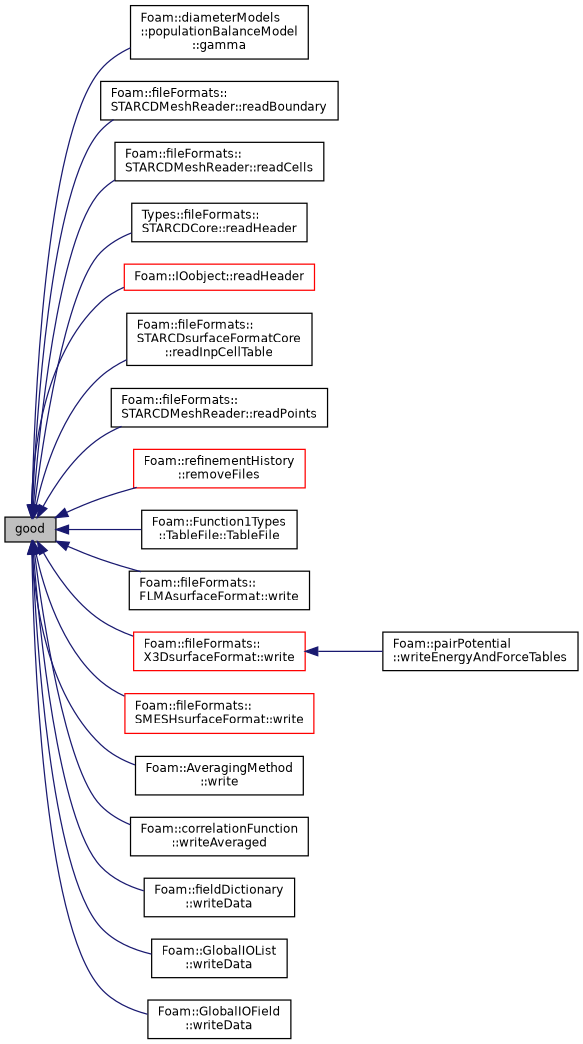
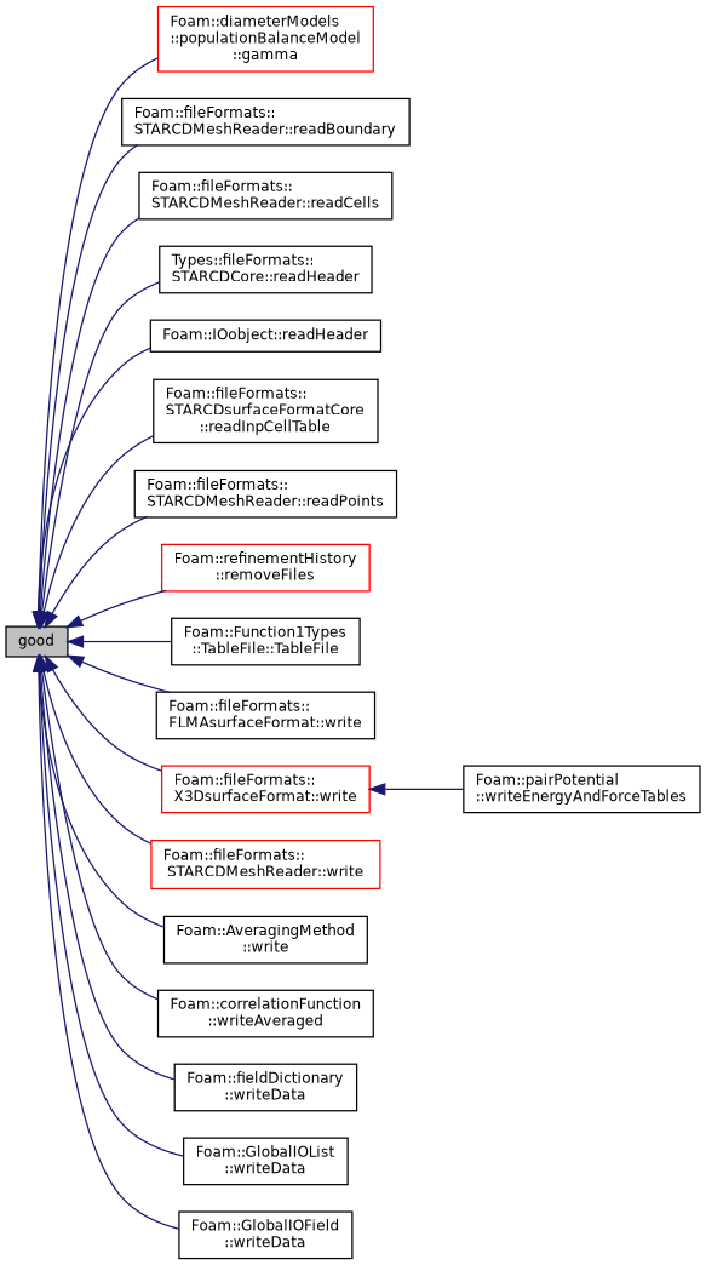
  digraph {
    rankdir=LR
    node [color=black fontname=Helvetica fontsize=10 shape=record]
    edge [color=midnightblue dir=back fontname=Helvetica fontsize=10 labelfontname=Helvetica labelfontsize=10 style=solid]
    n1 [fillcolor=grey75 fontcolor=black height=0.2 label=good style=filled width=0.4]
-   n2 [height=0.2 label="Foam::diameterModels\l::populationBalanceModel\l::gamma" width=0.4]
+   n2 [color=red height=0.2 label="Foam::diameterModels\l::populationBalanceModel\l::gamma" width=0.4]
    n3 [height=0.2 label="Foam::fileFormats::\lSTARCDMeshReader::readBoundary" width=0.4]
    n4 [height=0.2 label="Foam::fileFormats::\lSTARCDMeshReader::readCells" width=0.4]
    n5 [height=0.2 label="Types::fileFormats::\lSTARCDCore::readHeader" width=0.4]
-   n6 [color=red height=0.2 label="Foam::IOobject::readHeader" width=0.4]
+   n6 [height=0.2 label="Foam::IOobject::readHeader" width=0.4]
    n7 [height=0.2 label="Foam::fileFormats::\lSTARCDsurfaceFormatCore\l::readInpCellTable" width=0.4]
    n8 [height=0.2 label="Foam::fileFormats::\lSTARCDMeshReader::readPoints" width=0.4]
    n9 [color=red height=0.2 label="Foam::refinementHistory\l::removeFiles" width=0.4]
    n10 [height=0.2 label="Foam::Function1Types\l::TableFile::TableFile" width=0.4]
    n11 [height=0.2 label="Foam::fileFormats::\lFLMAsurfaceFormat::write" width=0.4]
    n12 [color=red height=0.2 label="Foam::fileFormats::\lX3DsurfaceFormat::write" width=0.4]
-   n13 [color=red height=0.2 label="Foam::fileFormats::\lSMESHsurfaceFormat::write" width=0.4]
+   n13 [color=red height=0.2 label="Foam::fileFormats::\lSTARCDMeshReader::write" width=0.4]
    n14 [height=0.2 label="Foam::AveragingMethod\l::write" width=0.4]
    n15 [height=0.2 label="Foam::correlationFunction\l::writeAveraged" width=0.4]
    n16 [height=0.2 label="Foam::fieldDictionary\l::writeData" width=0.4]
    n17 [height=0.2 label="Foam::GlobalIOList\l::writeData" width=0.4]
    n18 [height=0.2 label="Foam::GlobalIOField\l::writeData" width=0.4]
    n19 [height=0.2 label="Foam::pairPotential\l::writeEnergyAndForceTables" width=0.4]
    n1 -> n2
    n1 -> n3
    n1 -> n4
    n1 -> n5
    n1 -> n6
    n1 -> n7
    n1 -> n8
    n1 -> n9
    n1 -> n10
    n1 -> n11
    n1 -> n12
    n1 -> n13
    n1 -> n14
    n1 -> n15
    n1 -> n16
    n1 -> n17
    n1 -> n18
    n12 -> n19
  }
